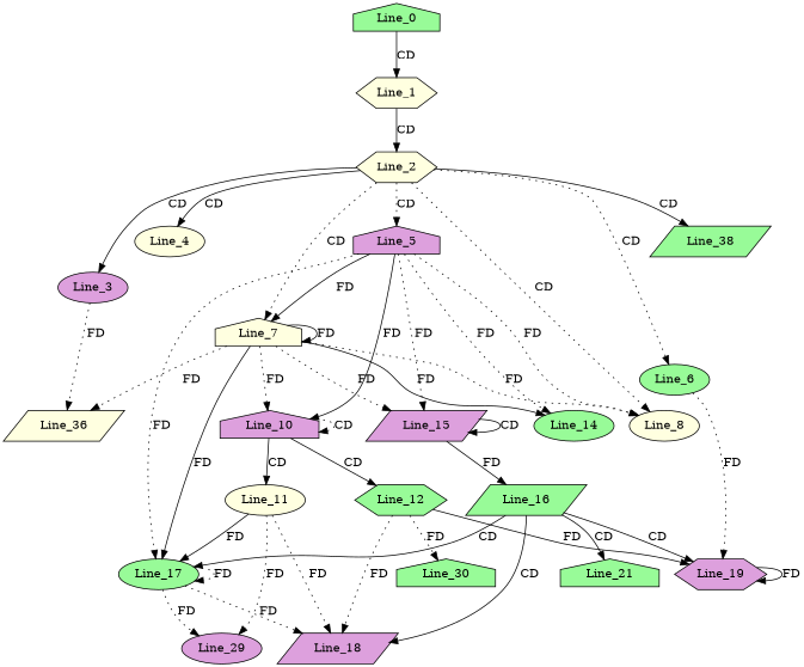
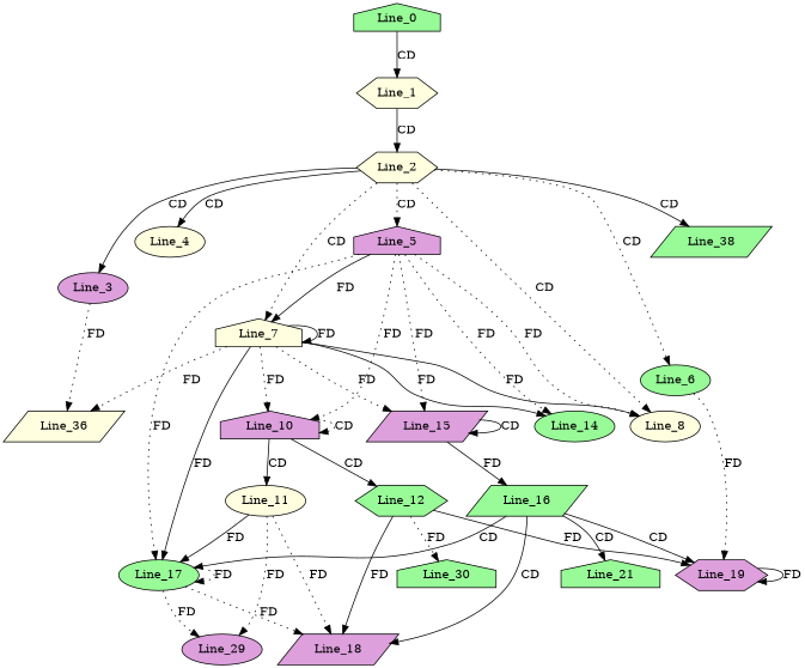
  digraph {
    node [fillcolor=palegreen shape=ellipse style=filled]
    edge [style=solid]
    Line_0 [shape=house]
    Line_1 [fillcolor=lightyellow shape=hexagon]
    Line_2 [fillcolor=lightyellow shape=hexagon]
    Line_3 [fillcolor=plum]
    Line_4 [fillcolor=lightyellow]
    Line_5 [fillcolor=plum shape=house]
    Line_6
    Line_7 [fillcolor=lightyellow shape=house]
    Line_8 [fillcolor=lightyellow]
    Line_38 [shape=parallelogram]
    Line_36 [fillcolor=lightyellow shape=parallelogram]
    Line_10 [fillcolor=plum shape=house]
    Line_14
    Line_15 [fillcolor=plum shape=parallelogram]
    Line_17
    Line_19 [fillcolor=plum shape=hexagon]
    Line_11 [fillcolor=lightyellow]
    Line_12 [shape=hexagon]
    Line_16 [shape=parallelogram]
    Line_18 [fillcolor=plum shape=parallelogram]
    Line_29 [fillcolor=plum]
    Line_30 [shape=house]
    Line_21 [shape=house]
    Line_0 -> Line_1 [label=CD]
    Line_1 -> Line_2 [label=CD]
    Line_2 -> Line_3 [label=CD]
    Line_2 -> Line_4 [label=CD]
    Line_2 -> Line_5 [label=CD style=dotted]
    Line_2 -> Line_6 [label=CD style=dotted]
    Line_2 -> Line_7 [label=CD style=dotted]
    Line_2 -> Line_8 [label=CD style=dotted]
    Line_2 -> Line_38 [label=CD]
    Line_3 -> Line_36 [label=FD style=dotted]
    Line_5 -> Line_7 [label=FD]
    Line_5 -> Line_8 [label=FD style=dotted]
-   Line_5 -> Line_10 [label=FD]
+   Line_5 -> Line_10 [label=FD style=dotted]
    Line_5 -> Line_14 [label=FD style=dotted]
    Line_5 -> Line_15 [label=FD style=dotted]
    Line_5 -> Line_17 [label=FD style=dotted]
    Line_6 -> Line_19 [label=FD style=dotted]
    Line_7 -> Line_7 [label=FD]
-   Line_7 -> Line_8 [label=FD style=dotted]
+   Line_7 -> Line_8 [label=FD]
    Line_7 -> Line_36 [label=FD style=dotted]
    Line_7 -> Line_10 [label=FD style=dotted]
    Line_7 -> Line_14 [label=FD]
    Line_7 -> Line_15 [label=FD style=dotted]
    Line_7 -> Line_17 [label=FD]
    Line_10 -> Line_10 [label=CD style=dotted]
    Line_10 -> Line_11 [label=CD]
    Line_10 -> Line_12 [label=CD]
    Line_15 -> Line_15 [label=CD]
    Line_15 -> Line_16 [label=FD]
    Line_17 -> Line_17 [label=FD style=dotted]
    Line_17 -> Line_18 [label=FD style=dotted]
    Line_17 -> Line_29 [label=FD style=dotted]
    Line_19 -> Line_19 [label=FD]
    Line_11 -> Line_17 [label=FD]
    Line_11 -> Line_18 [label=FD style=dotted]
    Line_11 -> Line_29 [label=FD style=dotted]
    Line_12 -> Line_19 [label=FD]
-   Line_12 -> Line_18 [label=FD style=dotted]
+   Line_12 -> Line_18 [label=FD]
    Line_12 -> Line_30 [label=FD style=dotted]
    Line_16 -> Line_17 [label=CD]
    Line_16 -> Line_19 [label=CD]
    Line_16 -> Line_18 [label=CD]
    Line_16 -> Line_21 [label=CD]
  }
